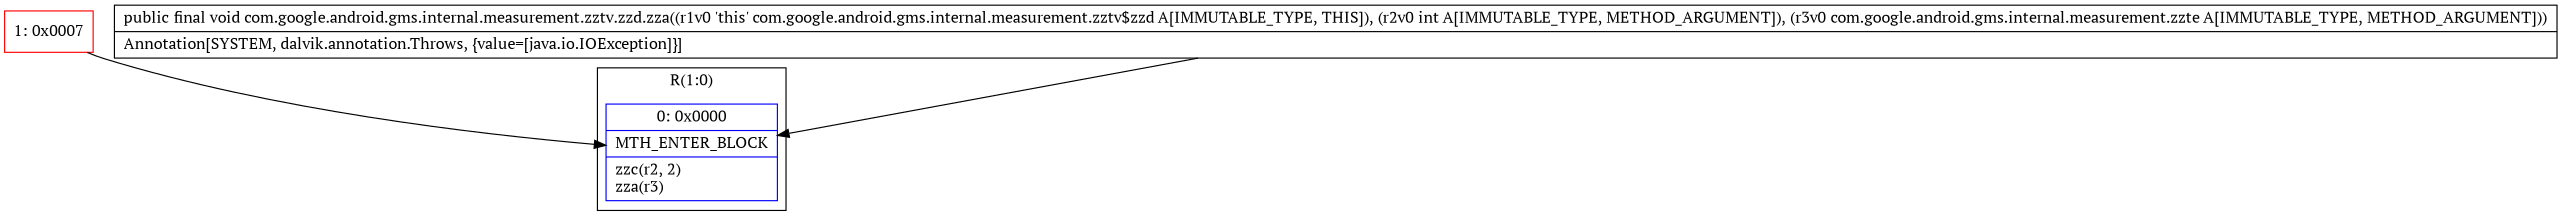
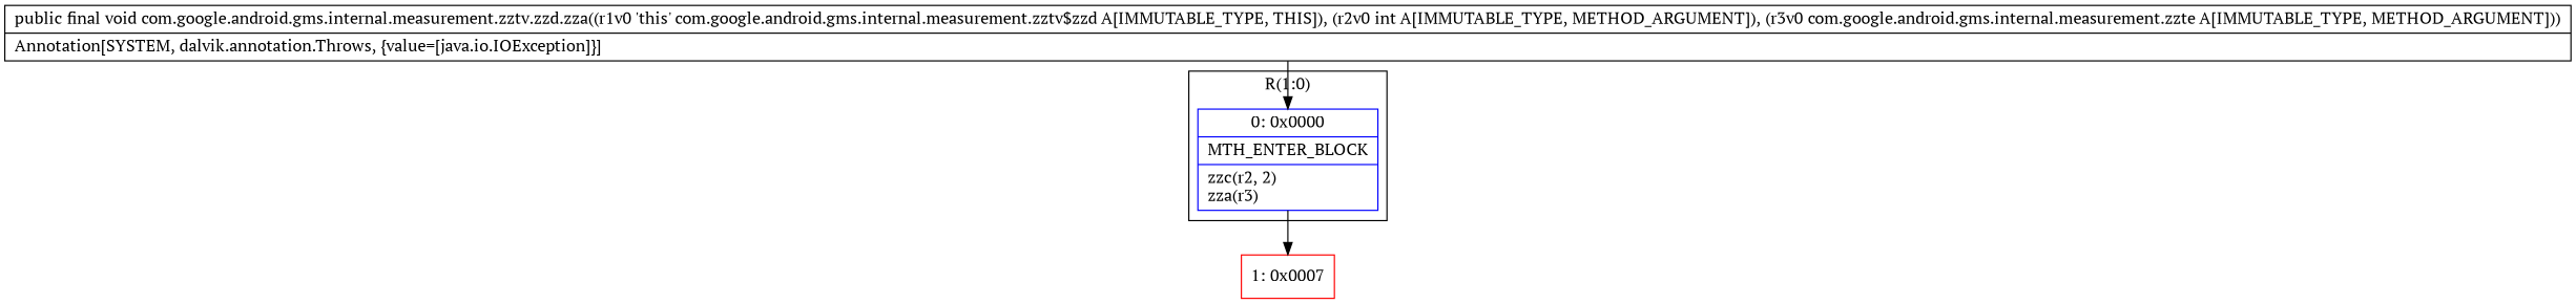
  digraph {
    fontname="PT Serif"
    node [shape=record fontname="PT Serif"]
    edge [fontname="PT Serif"]
    n1 [color=blue label="{0\:\ 0x0000|MTH_ENTER_BLOCK\l|zzc(r2, 2)\lzza(r3)\l}"]
    n2 [color=red label="{1\:\ 0x0007}"]
    n3 [label="{public final void com.google.android.gms.internal.measurement.zztv.zzd.zza((r1v0 'this' com.google.android.gms.internal.measurement.zztv$zzd A[IMMUTABLE_TYPE, THIS]), (r2v0 int A[IMMUTABLE_TYPE, METHOD_ARGUMENT]), (r3v0 com.google.android.gms.internal.measurement.zzte A[IMMUTABLE_TYPE, METHOD_ARGUMENT]))  | Annotation[SYSTEM, dalvik.annotation.Throws, \{value=[java.io.IOException]\}]\l}"]
    subgraph cluster_1 {
      label="R(1:0)"
      n1
    }
-   n2 -> n1
+   n1 -> n2
    n3 -> n1
  }
